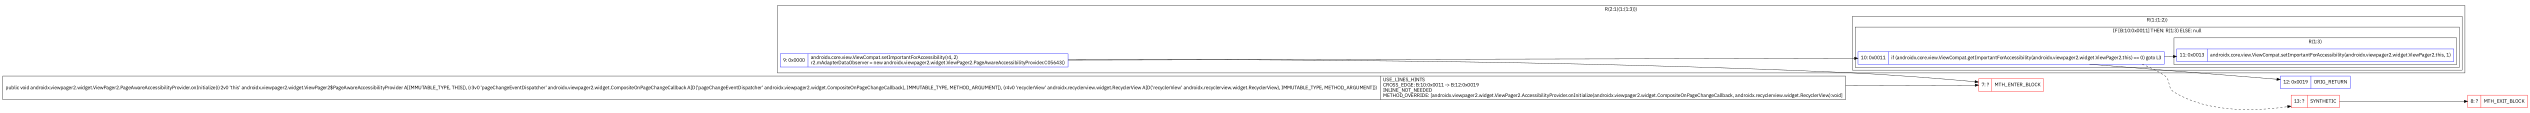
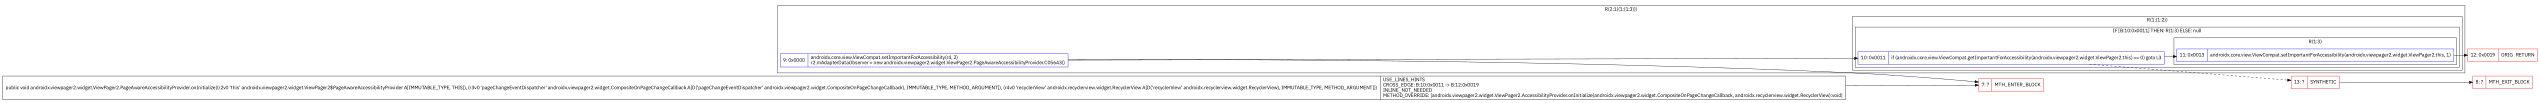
  digraph {
    fontname="IBM Plex Sans"
    rankdir=LR
    node [color=red fontname="IBM Plex Sans" shape=record]
    edge [fontname="IBM Plex Sans"]
    n1 [color=blue label="{11\:\ 0x0013|androidx.core.view.ViewCompat.setImportantForAccessibility(androidx.viewpager2.widget.ViewPager2.this, 1)\l}"]
    n2 [color=blue label="{10\:\ 0x0011|if (androidx.core.view.ViewCompat.getImportantForAccessibility(androidx.viewpager2.widget.ViewPager2.this) == 0) goto L3\l}"]
    n3 [color=blue label="{9\:\ 0x0000|androidx.core.view.ViewCompat.setImportantForAccessibility(r4, 2)\lr2.mAdapterDataObserver = new androidx.viewpager2.widget.ViewPager2.PageAwareAccessibilityProvider.C05643()\l}"]
-   n4 [color=blue label="{12\:\ 0x0019|ORIG_RETURN\l}"]
+   n4 [label="{12\:\ 0x0019|ORIG_RETURN\l}"]
    n5 [label="{13\:\ ?|SYNTHETIC\l}"]
    n6 [label="{7\:\ ?|MTH_ENTER_BLOCK\l}"]
    n7 [label="{8\:\ ?|MTH_EXIT_BLOCK\l}"]
    n8 [label="{public void androidx.viewpager2.widget.ViewPager2.PageAwareAccessibilityProvider.onInitialize((r2v0 'this' androidx.viewpager2.widget.ViewPager2$PageAwareAccessibilityProvider A[IMMUTABLE_TYPE, THIS]), (r3v0 'pageChangeEventDispatcher' androidx.viewpager2.widget.CompositeOnPageChangeCallback A[D('pageChangeEventDispatcher' androidx.viewpager2.widget.CompositeOnPageChangeCallback), IMMUTABLE_TYPE, METHOD_ARGUMENT]), (r4v0 'recyclerView' androidx.recyclerview.widget.RecyclerView A[D('recyclerView' androidx.recyclerview.widget.RecyclerView), IMMUTABLE_TYPE, METHOD_ARGUMENT]))  | USE_LINES_HINTS\lCROSS_EDGE: B:10:0x0011 \-\> B:12:0x0019\lINLINE_NOT_NEEDED\lMETHOD_OVERRIDE: [androidx.viewpager2.widget.ViewPager2.AccessibilityProvider.onInitialize(androidx.viewpager2.widget.CompositeOnPageChangeCallback, androidx.recyclerview.widget.RecyclerView):void]\l}" color=""]
    subgraph cluster_1 {
      label="R(2:1|(1:(1:3)))"
      n3
      subgraph cluster_2 {
        label="R(1:(1:2))"
        subgraph cluster_3 {
          label="IF [B:10:0x0011] THEN: R(1:3) ELSE: null"
          n2
          subgraph cluster_4 {
            label="R(1:3)"
            n1
          }
        }
      }
    }
-   n2 -> n4
+   n1 -> n4
    n2 -> n1
    n2 -> n5 [style=dashed]
    n3 -> n2
    n3 -> n6
    n5 -> n7
    n8 -> n6
  }
